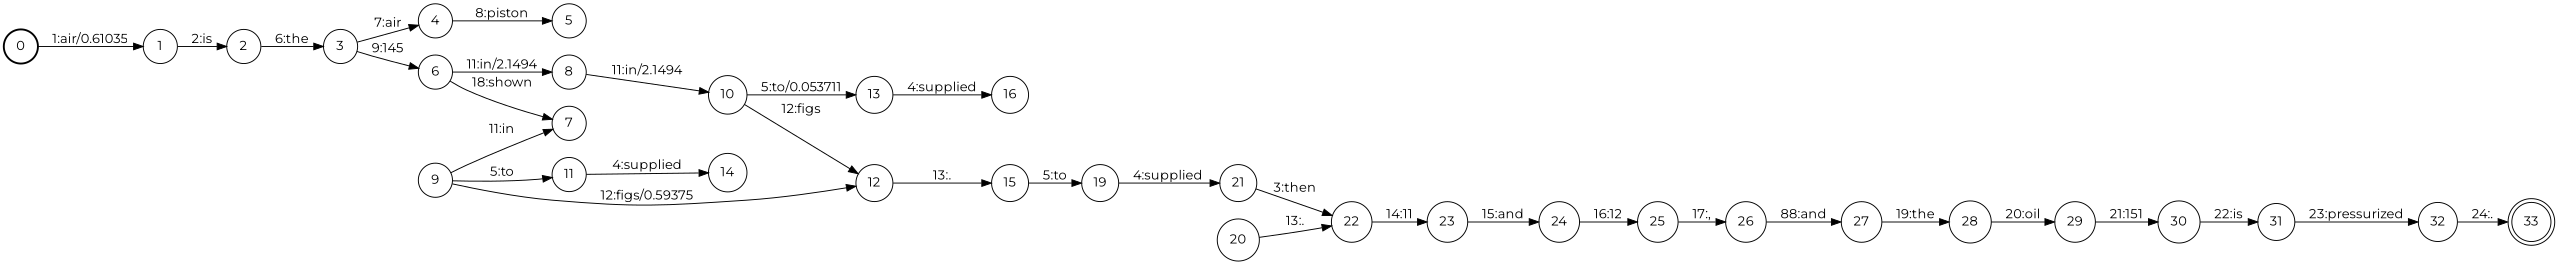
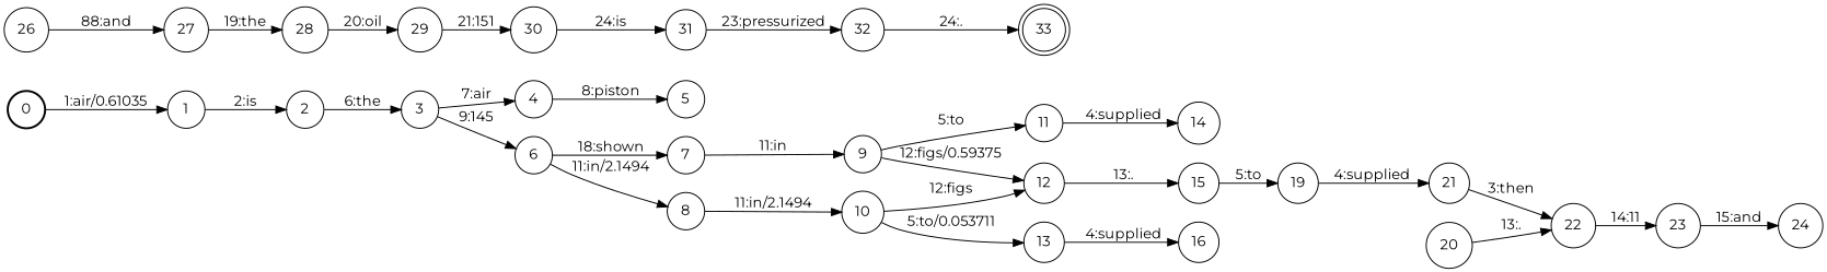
  digraph {
    fontname=Montserrat
    nodesep=0.25
    rankdir=LR
    ranksep=0.4
    node [fontname=Montserrat fontsize=14 shape=circle style=solid]
    edge [fontname=Montserrat fontsize=14]
    n1 [label=0 style=bold]
    n2 [label=1]
    n3 [label=2]
    n4 [label=3]
    n5 [label=4]
    n6 [label=6]
    n7 [label=5]
    n8 [label=7]
    n9 [label=8]
    n10 [label=9]
    n11 [label=10]
    n12 [label=11]
    n13 [label=12]
    n14 [label=13]
    n15 [label=14]
    n16 [label=15]
    n17 [label=16]
    n18 [label=19]
    n19 [label=21]
    n20 [label=20]
    n21 [label=22]
    n22 [label=23]
    n23 [label=24]
-   n24 [label=25]
    n25 [label=26]
    n26 [label=27]
    n27 [label=28]
    n28 [label=29]
    n29 [label=30]
    n30 [label=31]
    n31 [label=32]
    n32 [label=33 shape=doublecircle]
    n1 -> n2 [label="1:air/0.61035"]
    n2 -> n3 [label="2:is"]
    n3 -> n4 [label="6:the"]
    n4 -> n5 [label="7:air"]
    n4 -> n6 [label="9:145"]
    n5 -> n7 [label="8:piston"]
    n6 -> n8 [label="18:shown"]
    n6 -> n9 [label="11:in/2.1494"]
-   n10 -> n8 [label="11:in"]
+   n8 -> n10 [label="11:in"]
    n9 -> n11 [label="11:in/2.1494"]
    n10 -> n12 [label="5:to"]
    n10 -> n13 [label="12:figs/0.59375"]
    n11 -> n13 [label="12:figs"]
    n11 -> n14 [label="5:to/0.053711"]
    n12 -> n15 [label="4:supplied"]
    n13 -> n16 [label="13:."]
    n14 -> n17 [label="4:supplied"]
    n16 -> n18 [label="5:to"]
    n18 -> n19 [label="4:supplied"]
    n19 -> n21 [label="3:then"]
    n20 -> n21 [label="13:."]
    n21 -> n22 [label="14:11"]
    n22 -> n23 [label="15:and"]
-   n23 -> n24 [label="16:12"]
-   n24 -> n25 [label="17:,"]
    n25 -> n26 [label="88:and"]
    n26 -> n27 [label="19:the"]
    n27 -> n28 [label="20:oil"]
    n28 -> n29 [label="21:151"]
-   n29 -> n30 [label="22:is"]
+   n29 -> n30 [label="24:is"]
    n30 -> n31 [label="23:pressurized"]
    n31 -> n32 [label="24:."]
  }
